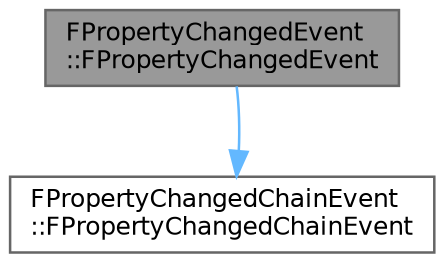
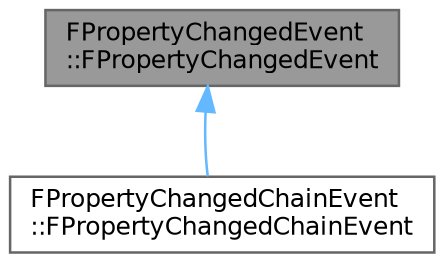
  digraph {
    rankdir=TB
    node [fontname=Helvetica fontsize=10 shape=box style=filled]
    n1 [color=gray40 fillcolor=grey60 fontcolor=black height=0.2 label="FPropertyChangedEvent\l::FPropertyChangedEvent" width=0.4]
    n2 [color=grey40 fillcolor=white height=0.2 label="FPropertyChangedChainEvent\l::FPropertyChangedChainEvent" width=0.4]
-   n2 -> n1 [color=steelblue1 dir=back fontname=Helvetica fontsize=10 labelfontname=Helvetica labelfontsize=10 style=solid]
+   n1 -> n2 [color=steelblue1 dir=back fontname=Helvetica fontsize=10 labelfontname=Helvetica labelfontsize=10 style=solid]
  }
